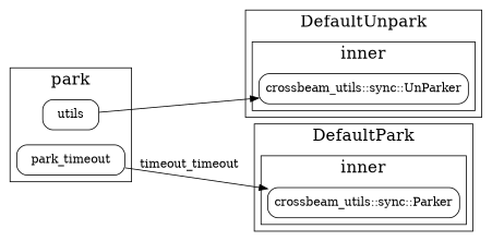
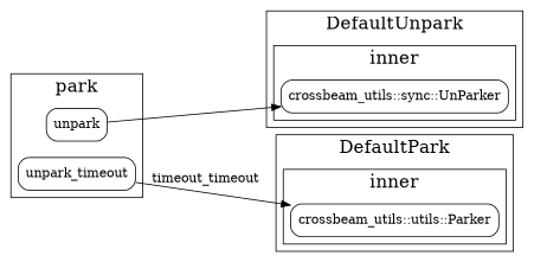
  digraph {
    newrank=true
    rankdir=LR
    node [shape=box style=rounded]
-   unpark [label=utils]
-   park_timeout
-   n3 [label="crossbeam_utils::sync::Parker"]
+   unpark
+   park_timeout [label=unpark_timeout]
+   n3 [label="crossbeam_utils::utils::Parker"]
    n4 [label="crossbeam_utils::sync::UnParker"]
    subgraph cluster_1 {
      fontsize=20
      label=park
      unpark
      park_timeout
    }
    subgraph cluster_2 {
      fontsize=20
      label=DefaultPark
      subgraph cluster_3 {
        fontsize=20
        label=inner
        n3
      }
    }
    subgraph cluster_4 {
      fontsize=20
      label=DefaultUnpark
      subgraph cluster_5 {
        fontsize=20
        label=inner
        n4
      }
    }
    unpark -> n4
    park_timeout -> n3 [label=timeout_timeout]
  }
